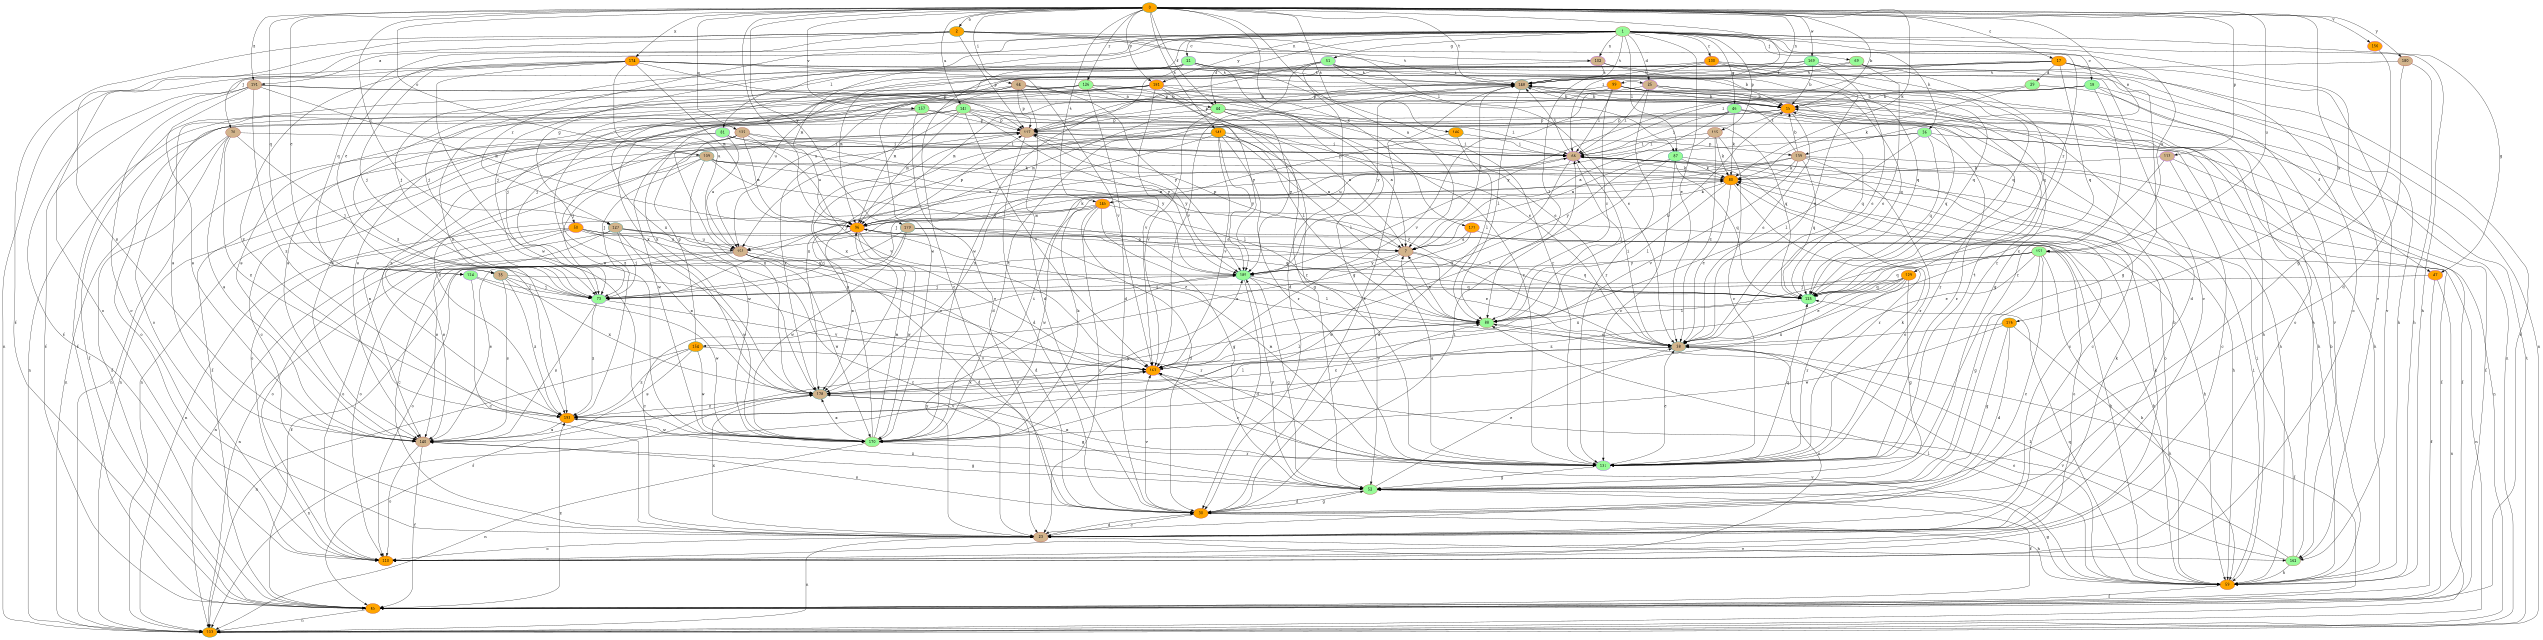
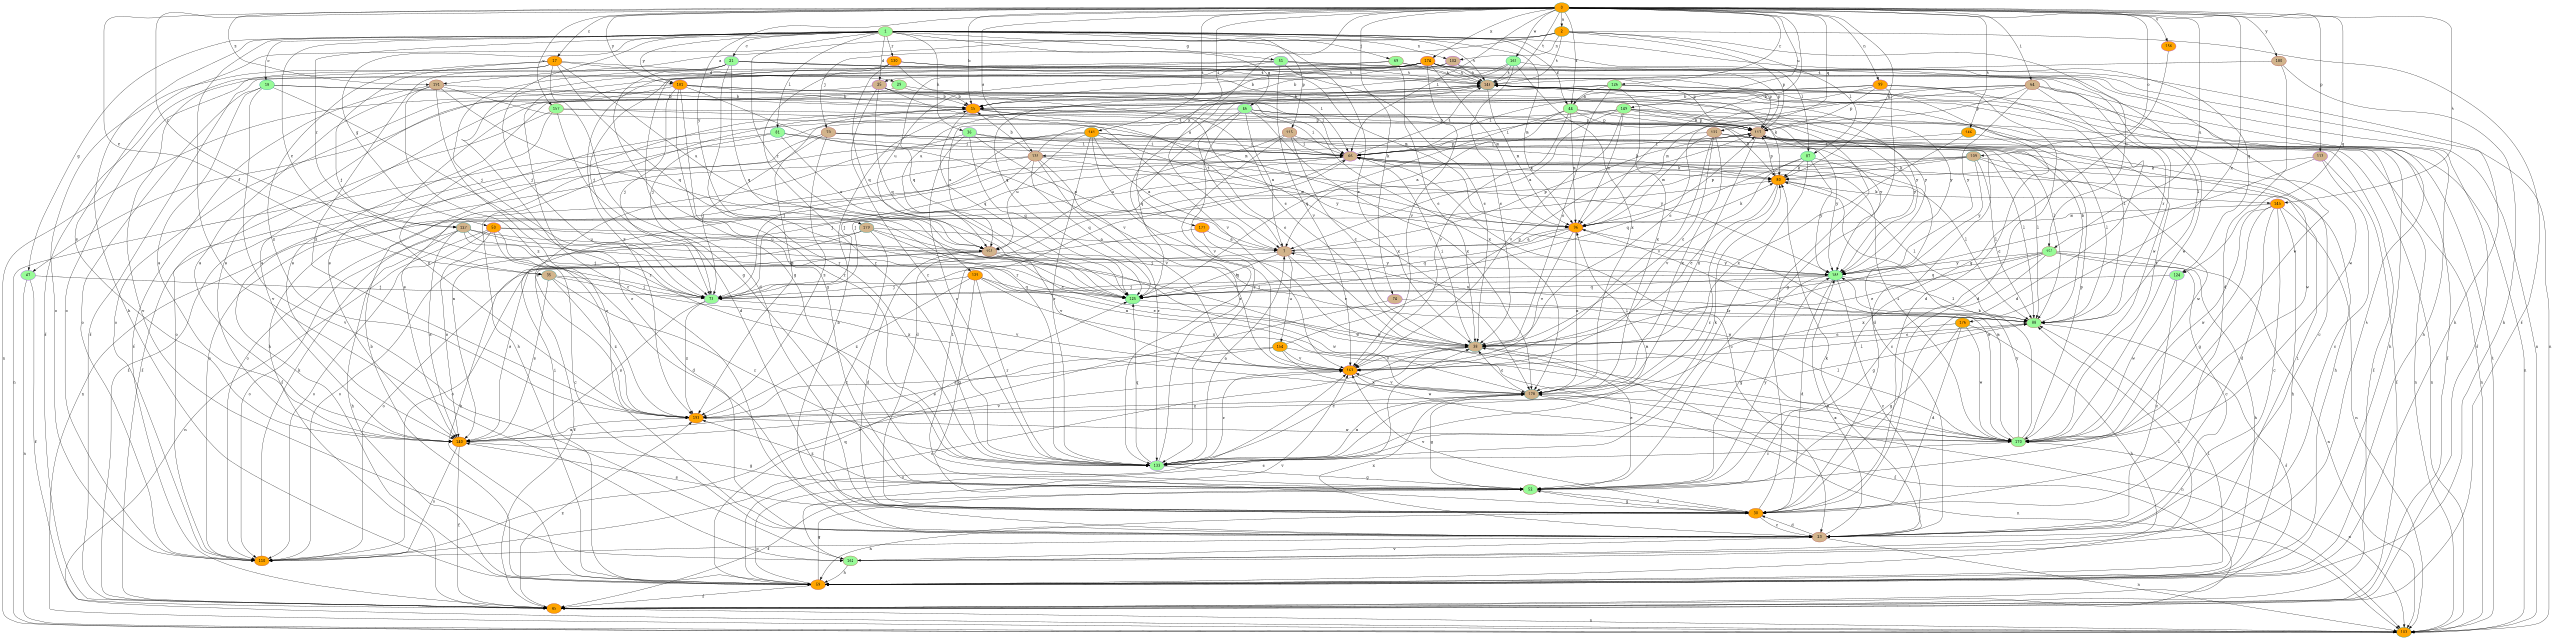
  strict digraph {
    fontname="Courier Prime"
    node [color=brown fillcolor=orange fontname="Courier Prime" style=filled]
    edge [fontname="Courier Prime"]
    0 [color=teal]
    2 [color=teal]
    7 [fillcolor=tan]
    15 [color=purple]
    17
    n6 [color=teal fillcolor=tan label=35]
    44 [fillcolor=palegreen]
    64 [fillcolor=tan]
    66 [color=purple fillcolor=tan]
+   74 [color=purple fillcolor=tan]
    80
    96 [color=purple]
    99 [color=purple]
    109 [color=teal fillcolor=tan]
    113 [color=purple fillcolor=tan]
    122 [fillcolor=tan]
    124 [color=purple fillcolor=palegreen]
    126 [fillcolor=palegreen]
    127 [color=teal fillcolor=tan]
    139 [fillcolor=tan]
    141 [color=teal]
    145 [color=purple]
    146 [color=teal]
    148 [color=teal fillcolor=tan]
    149 [fillcolor=palegreen]
    153 [fillcolor=palegreen]
    156 [color=purple]
    157 [fillcolor=palegreen]
    169 [color=teal fillcolor=palegreen]
    174 [color=purple]
    176 [color=teal]
    177 [color=purple]
    179 [color=teal fillcolor=tan]
    180 [fillcolor=tan]
    181 [color=purple]
    191 [fillcolor=tan]
    87 [color=teal fillcolor=palegreen]
    102 [color=purple fillcolor=tan]
    45
    70 [fillcolor=tan]
    117 [fillcolor=tan]
-   140 [fillcolor=tan]
+   140
    38 [color=teal fillcolor=tan]
    125 [color=teal fillcolor=palegreen]
    154 [color=teal]
    185 [color=teal fillcolor=palegreen]
    59
    178 [color=teal fillcolor=tan]
    193
    162 [fillcolor=palegreen]
    29 [fillcolor=palegreen]
    52 [fillcolor=palegreen]
    73 [color=purple fillcolor=palegreen]
    110
    155 [fillcolor=tan]
    133 [color=purple fillcolor=palegreen]
    163 [color=purple]
    170 [fillcolor=palegreen]
    30
    23 [fillcolor=tan]
    88 [fillcolor=palegreen]
    103 [color=teal]
    1 [fillcolor=palegreen]
    18 [color=teal fillcolor=palegreen]
    21 [color=purple fillcolor=palegreen]
    25 [color=purple fillcolor=tan]
    46 [color=purple fillcolor=palegreen]
-   47 [color=purple]
+   47 [color=purple fillcolor=palegreen]
    50 [color=purple]
    51 [color=purple fillcolor=palegreen]
    n71 [color=purple fillcolor=palegreen label=36]
    69 [fillcolor=palegreen]
-   81 [color=purple fillcolor=palegreen]
+   81 [color=teal fillcolor=palegreen]
    115 [fillcolor=tan]
    129
    130 [color=purple]
    0 -> 2 [label=a]
    0 -> 7 [label=a]
    0 -> 15 [label=b]
    0 -> 17 [label=c]
    0 -> n6 [label=e]
    0 -> 44 [label=f]
    0 -> 64 [label=i]
    0 -> 66 [label=i]
+   0 -> 74 [label=k]
    0 -> 80 [label=k]
    0 -> 96 [label=m]
    0 -> 99 [label=n]
    0 -> 109 [label=o]
    0 -> 113 [label=p]
    0 -> 122 [label=q]
    0 -> 124 [label=q]
    0 -> 126 [label=r]
    0 -> 127 [label=r]
    0 -> 139 [label=s]
    0 -> 141 [label=t]
    0 -> 145 [label=t]
    0 -> 146 [label=t]
    0 -> 148 [label=t]
    0 -> 149 [label=u]
    0 -> 153 [label=u]
    0 -> 156 [label=v]
    0 -> 157 [label=v]
    0 -> 169 [label=w]
    0 -> 174 [label=x]
    0 -> 176 [label=x]
    0 -> 177 [label=x]
    0 -> 179 [label=y]
    0 -> 180 [label=y]
    0 -> 181 [label=y]
    0 -> 191 [label=z]
    2 -> 148 [label=t]
    2 -> 153 [label=u]
    2 -> 191 [label=z]
    2 -> 87 [label=l]
    2 -> 102 [label=n]
    2 -> 45 [label=f]
    2 -> 70 [label=j]
    2 -> 117 [label=p]
    2 -> 140 [label=s]
    7 -> 148 [label=t]
    7 -> 45 [label=f]
    7 -> 117 [label=p]
    7 -> 38 [label=e]
    7 -> 125 [label=q]
    7 -> 154 [label=u]
    7 -> 185 [label=y]
    15 -> 117 [label=p]
    15 -> 38 [label=e]
    15 -> 125 [label=q]
    15 -> 59 [label=h]
    15 -> 178 [label=x]
    15 -> 193 [label=z]
    17 -> 66 [label=i]
    17 -> 125 [label=q]
    17 -> 193 [label=z]
    17 -> 162 [label=v]
    17 -> 29 [label=d]
    17 -> 52 [label=g]
    17 -> 73 [label=j]
    17 -> 110 [label=o]
    17 -> 155 [label=u]
    n6 -> 140 [label=s]
    n6 -> 178 [label=x]
    n6 -> 193 [label=z]
    n6 -> 73 [label=j]
    n6 -> 133 [label=r]
    44 -> 7 [label=a]
    44 -> 96 [label=m]
    44 -> 117 [label=p]
    44 -> 125 [label=q]
    44 -> 185 [label=y]
    44 -> 59 [label=h]
    44 -> 163 [label=v]
    64 -> 15 [label=b]
    64 -> 96 [label=m]
    64 -> 45 [label=f]
    64 -> 117 [label=p]
    64 -> 38 [label=e]
    64 -> 185 [label=y]
    64 -> 170 [label=w]
    64 -> 30 [label=d]
    66 -> 80 [label=k]
    66 -> 148 [label=t]
    66 -> 73 [label=j]
    66 -> 110 [label=o]
    66 -> 30 [label=d]
    66 -> 23 [label=c]
    66 -> 88 [label=l]
+   74 -> 110 [label=o]
+   74 -> 88 [label=l]
    80 -> 145 [label=k]
    80 -> 117 [label=p]
    80 -> 38 [label=e]
    80 -> 133 [label=r]
    80 -> 88 [label=l]
    96 -> 7 [label=a]
    96 -> 80 [label=k]
    96 -> 117 [label=p]
    96 -> 125 [label=q]
    96 -> 178 [label=x]
    96 -> 73 [label=j]
    96 -> 163 [label=v]
    96 -> 170 [label=w]
    99 -> 15 [label=b]
    99 -> 66 [label=i]
    99 -> 117 [label=p]
    99 -> 140 [label=s]
    99 -> 52 [label=g]
    99 -> 30 [label=d]
    99 -> 88 [label=r]
    109 -> 80 [label=k]
    109 -> 140 [label=s]
    109 -> 185 [label=y]
    109 -> 59 [label=h]
    109 -> 73 [label=j]
    109 -> 110 [label=o]
    109 -> 170 [label=w]
    109 -> 88 [label=l]
    113 -> 80 [label=k]
    113 -> 45 [label=f]
    113 -> 38 [label=e]
    113 -> 23 [label=c]
    122 -> 66 [label=i]
    122 -> 96 [label=m]
    122 -> 38 [label=e]
    122 -> 178 [label=x]
    122 -> 163 [label=v]
    122 -> 170 [label=w]
    122 -> 103 [label=n]
    124 -> 73 [label=j]
    124 -> 170 [label=w]
    124 -> 23 [label=c]
    126 -> 44 [label=a]
    126 -> 140 [label=s]
    126 -> 38 [label=e]
    126 -> 59 [label=h]
    126 -> 178 [label=x]
    126 -> 73 [label=j]
    126 -> 30 [label=d]
    127 -> 140 [label=s]
    127 -> 125 [label=q]
    127 -> 59 [label=h]
    127 -> 178 [label=x]
    127 -> 73 [label=j]
    127 -> 110 [label=o]
    127 -> 155 [label=u]
    139 -> 15 [label=b]
    139 -> 80 [label=k]
    139 -> 96 [label=m]
    139 -> 148 [label=t]
    139 -> 45 [label=f]
    139 -> 125 [label=q]
    139 -> 73 [label=j]
    139 -> 133 [label=r]
    139 -> 163 [label=v]
    139 -> 103 [label=n]
    141 -> 7 [label=a]
    141 -> 66 [label=i]
    141 -> 185 [label=y]
    141 -> 193 [label=z]
    141 -> 73 [label=j]
    141 -> 155 [label=u]
    141 -> 133 [label=r]
    141 -> 163 [label=v]
    141 -> 88 [label=l]
    145 -> 96 [label=m]
    145 -> 59 [label=h]
    145 -> 52 [label=g]
    145 -> 170 [label=w]
    145 -> 30 [label=d]
    145 -> 23 [label=c]
    145 -> 103 [label=n]
    146 -> 66 [label=i]
    146 -> 178 [label=x]
    146 -> 88 [label=l]
    148 -> 15 [label=b]
    148 -> 96 [label=m]
    148 -> 140 [label=s]
    148 -> 185 [label=y]
    148 -> 88 [label=l]
    149 -> 7 [label=a]
    149 -> 66 [label=i]
    149 -> 96 [label=m]
    149 -> 45 [label=f]
    149 -> 117 [label=p]
    149 -> 185 [label=y]
    149 -> 155 [label=u]
    149 -> 163 [label=v]
    149 -> 103 [label=n]
    153 -> 38 [label=e]
    153 -> 125 [label=q]
    153 -> 185 [label=y]
    153 -> 59 [label=h]
    153 -> 178 [label=x]
    153 -> 52 [label=g]
    153 -> 23 [label=c]
    153 -> 103 [label=n]
    156 -> 52 [label=g]
    157 -> 117 [label=p]
    157 -> 193 [label=z]
    157 -> 110 [label=o]
    157 -> 30 [label=d]
    157 -> 88 [label=l]
    169 -> 15 [label=b]
    169 -> 148 [label=t]
    169 -> 38 [label=e]
    169 -> 59 [label=h]
    169 -> 178 [label=x]
    169 -> 155 [label=u]
    174 -> 96 [label=m]
    174 -> 148 [label=t]
    174 -> 117 [label=p]
    174 -> 125 [label=q]
    174 -> 193 [label=z]
    174 -> 73 [label=j]
    174 -> 110 [label=o]
    174 -> 155 [label=u]
    174 -> 163 [label=v]
    174 -> 170 [label=w]
    174 -> 103 [label=n]
    176 -> 38 [label=e]
    176 -> 59 [label=h]
    176 -> 52 [label=g]
    176 -> 170 [label=w]
    176 -> 30 [label=d]
    177 -> 7 [label=a]
    177 -> 110 [label=o]
    177 -> 170 [label=w]
    179 -> 7 [label=a]
    179 -> 38 [label=e]
    179 -> 59 [label=h]
    179 -> 110 [label=o]
    179 -> 170 [label=w]
    179 -> 23 [label=c]
    180 -> 148 [label=t]
    180 -> 59 [label=h]
    180 -> 30 [label=d]
    181 -> 15 [label=b]
    181 -> 140 [label=s]
    181 -> 185 [label=y]
    181 -> 178 [label=x]
    181 -> 52 [label=g]
    181 -> 73 [label=j]
    181 -> 110 [label=o]
    181 -> 133 [label=r]
    181 -> 163 [label=v]
    191 -> 15 [label=b]
    191 -> 96 [label=m]
    191 -> 45 [label=f]
    191 -> 140 [label=s]
    191 -> 193 [label=z]
    191 -> 133 [label=r]
    191 -> 23 [label=c]
    87 -> 80 [label=k]
    87 -> 125 [label=q]
    87 -> 185 [label=y]
    87 -> 133 [label=r]
    87 -> 163 [label=v]
    87 -> 23 [label=c]
    102 -> 15 [label=b]
    102 -> 148 [label=t]
    102 -> 45 [label=f]
    102 -> 103 [label=n]
    45 -> 193 [label=z]
    45 -> 103 [label=n]
    70 -> 66 [label=i]
    70 -> 45 [label=f]
    70 -> 140 [label=s]
    70 -> 193 [label=z]
    70 -> 73 [label=j]
    70 -> 103 [label=n]
    117 -> 66 [label=i]
    117 -> 139 [label=p]
    117 -> 185 [label=y]
    117 -> 178 [label=x]
    117 -> 30 [label=d]
    117 -> 23 [label=c]
    117 -> 103 [label=n]
    140 -> 45 [label=f]
    140 -> 52 [label=g]
    140 -> 110 [label=o]
    140 -> 163 [label=v]
    38 -> 66 [label=i]
    38 -> 45 [label=f]
    38 -> 110 [label=o]
    38 -> 163 [label=v]
    125 -> 88 [label=l]
    154 -> 117 [label=p]
    154 -> 140 [label=s]
    154 -> 193 [label=z]
    154 -> 163 [label=v]
    154 -> 170 [label=w]
    154 -> 103 [label=n]
    185 -> 125 [label=q]
    185 -> 52 [label=g]
    185 -> 73 [label=j]
    185 -> 30 [label=d]
    185 -> 23 [label=c]
    185 -> 88 [label=l]
    59 -> 15 [label=b]
    59 -> 66 [label=i]
    59 -> 45 [label=f]
    59 -> 38 [label=e]
    59 -> 125 [label=q]
    59 -> 52 [label=g]
    59 -> 163 [label=v]
    59 -> 88 [label=l]
    178 -> 38 [label=e]
    178 -> 193 [label=z]
    178 -> 52 [label=g]
    178 -> 163 [label=v]
    178 -> 103 [label=n]
    193 -> 140 [label=s]
    193 -> 170 [label=w]
    193 -> 88 [label=l]
    162 -> 66 [label=i]
    162 -> 148 [label=t]
    162 -> 59 [label=h]
    162 -> 163 [label=v]
    162 -> 88 [label=l]
    29 -> 15 [label=b]
    29 -> 80 [label=k]
    29 -> 47 [label=f]
    52 -> 45 [label=f]
    52 -> 38 [label=e]
    52 -> 185 [label=y]
    52 -> 193 [label=z]
    52 -> 30 [label=d]
    73 -> 140 [label=s]
    73 -> 193 [label=z]
    73 -> 163 [label=v]
    110 -> 80 [label=k]
    155 -> 140 [label=s]
    155 -> 185 [label=y]
    155 -> 110 [label=o]
    155 -> 163 [label=v]
    155 -> 170 [label=w]
    155 -> 30 [label=d]
-   155 -> 103 [label=n]
    133 -> 7 [label=a]
    133 -> 80 [label=k]
    133 -> 96 [label=m]
    133 -> 148 [label=t]
    133 -> 38 [label=e]
    133 -> 125 [label=q]
    133 -> 178 [label=x]
    133 -> 52 [label=g]
    163 -> 178 [label=x]
    163 -> 133 [label=r]
    163 -> 88 [label=l]
    170 -> 66 [label=i]
    170 -> 80 [label=k]
    170 -> 96 [label=m]
    170 -> 148 [label=t]
    170 -> 117 [label=p]
    170 -> 185 [label=y]
    170 -> 178 [label=x]
    170 -> 133 [label=r]
    170 -> 103 [label=n]
    30 -> 66 [label=i]
    30 -> 148 [label=t]
    30 -> 140 [label=s]
    30 -> 59 [label=h]
    30 -> 52 [label=g]
    30 -> 163 [label=v]
    30 -> 23 [label=c]
    23 -> 15 [label=b]
    23 -> 80 [label=k]
    23 -> 185 [label=y]
    23 -> 178 [label=x]
    23 -> 162 [label=v]
    23 -> 110 [label=o]
    23 -> 30 [label=d]
    23 -> 103 [label=n]
    88 -> 7 [label=a]
    88 -> 15 [label=b]
    88 -> 45 [label=f]
    88 -> 38 [label=e]
    103 -> 148 [label=t]
    1 -> n6 [label=e]
    1 -> 44 [label=f]
    1 -> 96 [label=m]
    1 -> 124 [label=q]
    1 -> 127 [label=r]
    1 -> 148 [label=t]
    1 -> 181 [label=y]
    1 -> 87 [label=l]
    1 -> 102 [label=n]
    1 -> 38 [label=e]
    1 -> 59 [label=h]
    1 -> 162 [label=v]
    1 -> 23 [label=c]
    1 -> 18 [label=c]
    1 -> 21 [label=c]
    1 -> 25 [label=d]
    1 -> 46 [label=g]
    1 -> 47 [label=g]
    1 -> 50 [label=g]
    1 -> 51 [label=g]
    1 -> n71 [label=h]
    1 -> 69 [label=j]
    1 -> 81 [label=l]
    1 -> 115 [label=p]
    1 -> 129 [label=r]
    1 -> 130 [label=r]
    18 -> 15 [label=b]
    18 -> 140 [label=s]
    18 -> 185 [label=y]
    18 -> 162 [label=v]
    18 -> 110 [label=o]
    18 -> 133 [label=r]
    21 -> 96 [label=m]
    21 -> 148 [label=t]
    21 -> 125 [label=q]
    21 -> 193 [label=z]
    21 -> 52 [label=g]
    21 -> 73 [label=j]
    21 -> 133 [label=r]
    21 -> 170 [label=w]
    25 -> 15 [label=b]
    25 -> 66 [label=i]
    25 -> 125 [label=q]
    25 -> 133 [label=r]
    25 -> 163 [label=v]
    25 -> 103 [label=n]
    46 -> 7 [label=a]
    46 -> 66 [label=i]
    46 -> 80 [label=k]
    46 -> 117 [label=p]
    46 -> 125 [label=q]
    46 -> 59 [label=h]
    46 -> 178 [label=x]
    46 -> 133 [label=r]
    47 -> 45 [label=f]
    47 -> 73 [label=j]
    47 -> 103 [label=n]
    50 -> 140 [label=s]
    50 -> 110 [label=o]
    50 -> 155 [label=u]
    50 -> 170 [label=w]
    50 -> 30 [label=d]
    50 -> 23 [label=c]
    50 -> 103 [label=n]
    51 -> 148 [label=t]
    51 -> 117 [label=p]
    51 -> 38 [label=e]
    51 -> 163 [label=v]
    51 -> 170 [label=w]
    51 -> 30 [label=d]
    51 -> 23 [label=c]
    51 -> 25 [label=i]
    n71 -> 7 [label=a]
    n71 -> 66 [label=i]
    n71 -> 45 [label=f]
    n71 -> 125 [label=q]
    n71 -> 133 [label=r]
    n71 -> 88 [label=l]
    69 -> 148 [label=t]
    69 -> 45 [label=f]
    69 -> 117 [label=p]
    69 -> 38 [label=e]
    69 -> 125 [label=q]
    81 -> 66 [label=i]
    81 -> 45 [label=f]
    81 -> 185 [label=y]
    81 -> 155 [label=u]
    81 -> 103 [label=n]
    115 -> 66 [label=i]
    115 -> 80 [label=k]
    115 -> 38 [label=e]
    115 -> 155 [label=u]
    115 -> 133 [label=r]
    129 -> 38 [label=e]
    129 -> 125 [label=q]
    129 -> 178 [label=x]
    129 -> 193 [label=z]
    129 -> 52 [label=g]
    129 -> 73 [label=j]
    129 -> 133 [label=r]
    130 -> 148 [label=t]
    130 -> 38 [label=e]
    130 -> 125 [label=q]
    130 -> 73 [label=j]
    130 -> 133 [label=r]
    130 -> 88 [label=l]
  }
